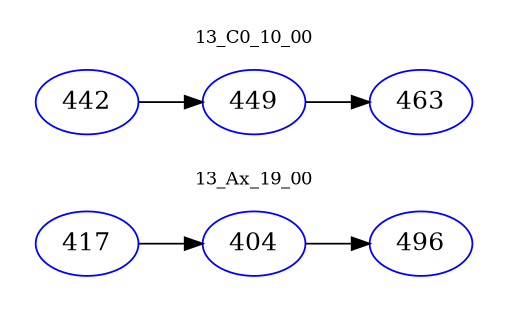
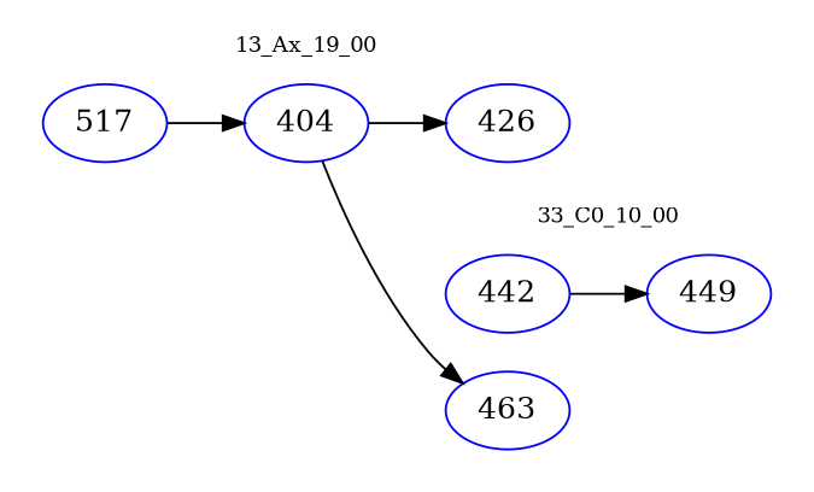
  digraph {
    rankdir=LR
    node [color=blue]
    edge [color=black]
-   n1 [label=417]
+   n1 [label=517]
    n2 [label=404]
-   n3 [label=496]
+   n3 [label=426]
    n4 [label=442]
    n5 [label=449]
    n6 [label=463]
    subgraph cluster_1 {
      color=white
      fontsize=10
      label="13_Ax_19_00"
      n1
      n2
      n3
    }
    subgraph cluster_2 {
      color=white
      fontsize=10
-     label="13_C0_10_00"
+     label="33_C0_10_00"
      n4
      n5
      n6
    }
    n1 -> n2
    n2 -> n3
    n4 -> n5
-   n5 -> n6
+   n2 -> n6
  }
